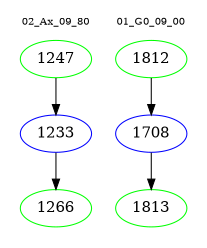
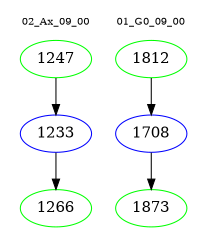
  digraph {
    node [color=green]
    edge [color=black]
    n1 [label=1247]
    n2 [color=blue label=1233]
    n3 [label=1266]
    n4 [label=1812]
    n5 [color=blue label=1708]
-   n6 [label=1813]
+   n6 [label=1873]
    subgraph cluster_1 {
      color=white
      fontsize=10
-     label="02_Ax_09_80"
+     label="02_Ax_09_00"
      n1
      n2
      n3
    }
    subgraph cluster_2 {
      color=white
      fontsize=10
      label="01_G0_09_00"
      n4
      n5
      n6
    }
    n1 -> n2
    n2 -> n3
    n4 -> n5
    n5 -> n6
  }
